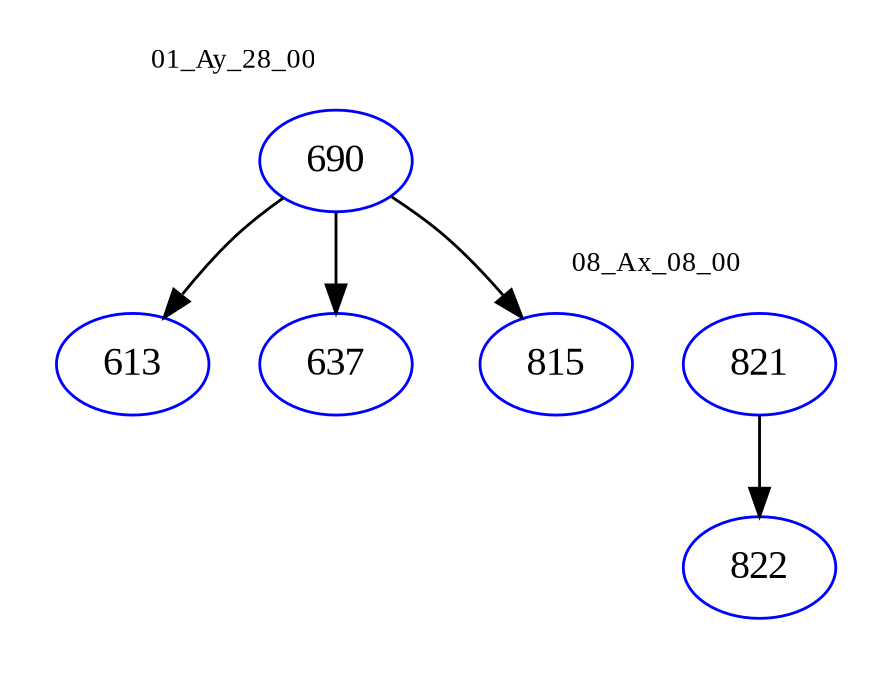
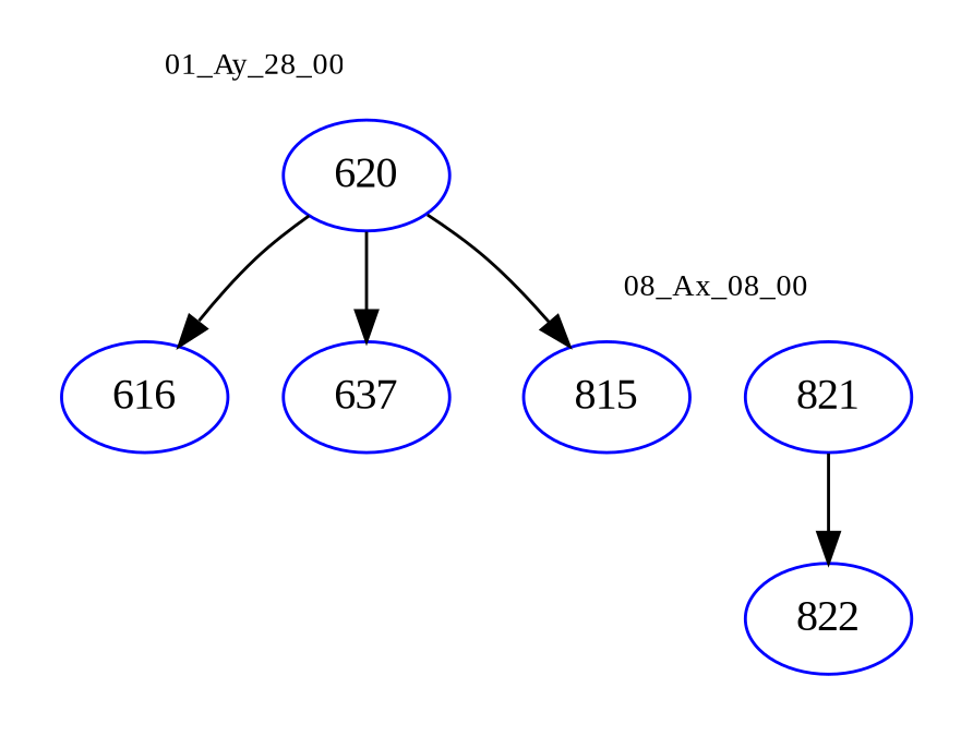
  digraph {
    fontname="Liberation Serif"
    node [color=blue fontname="Liberation Serif"]
    edge [color=black fontname="Liberation Serif"]
-   n1 [label=690]
-   n2 [label=613]
+   n1 [label=620]
+   n2 [label=616]
    n3 [label=637]
    n4 [label=821]
    n5 [label=815]
    n6 [label=822]
    subgraph cluster_1 {
      color=white
      fontsize=10
      label="01_Ay_28_00"
      n1
      n2
      n3
    }
    subgraph cluster_2 {
      color=white
      fontsize=10
      label="08_Ax_08_00"
      n4
      n5
      n6
    }
    n1 -> n2
    n1 -> n3
    n1 -> n5
    n4 -> n6
  }
